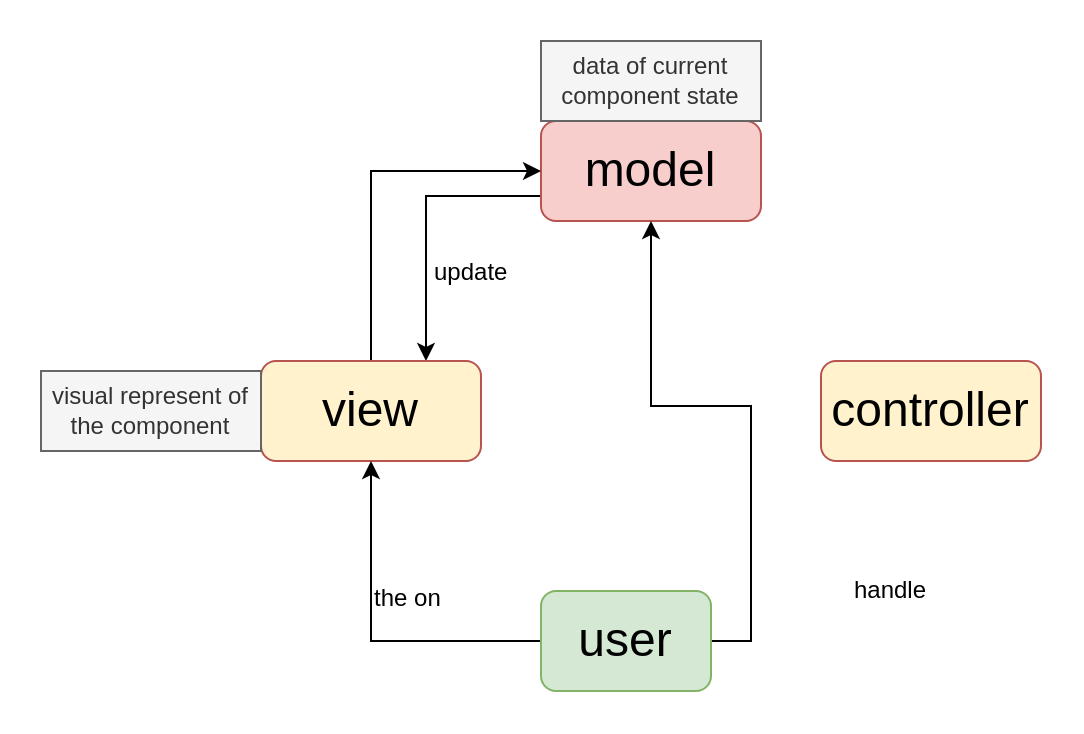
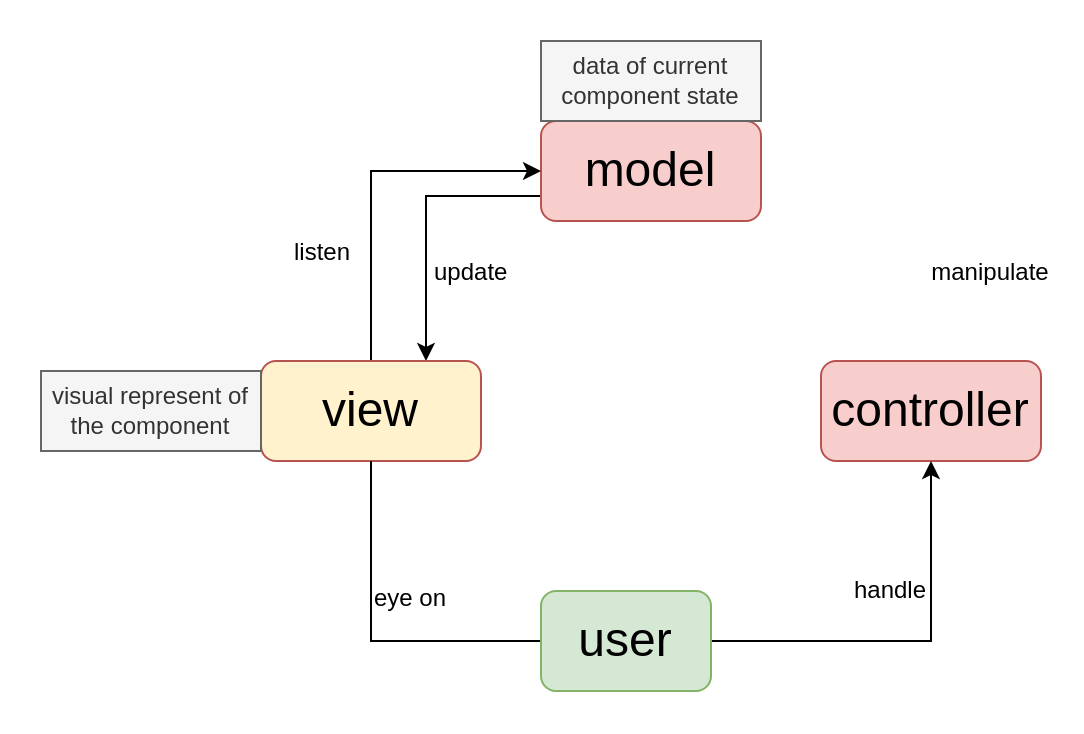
  <mxCell id="0" />
  <mxCell id="1" parent="0" />
  <mxCell id="2" style="edgeStyle=orthogonalEdgeStyle;rounded=0;orthogonalLoop=1;jettySize=auto;html=1;exitX=0;exitY=0.75;exitDx=0;exitDy=0;entryX=0.75;entryY=0;entryDx=0;entryDy=0;" parent="1" source="3" target="5" edge="1"><mxGeometry relative="1" as="geometry" /></mxCell>
  <mxCell id="3" value="&lt;font style=&quot;font-size: 24px&quot;&gt;model&lt;/font&gt;" style="rounded=1;whiteSpace=wrap;html=1;fillColor=#f8cecc;strokeColor=#b85450;" parent="1" vertex="1"><mxGeometry x="270" y="60" width="110" height="50" as="geometry" /></mxCell>
  <mxCell id="4" style="edgeStyle=orthogonalEdgeStyle;rounded=0;orthogonalLoop=1;jettySize=auto;html=1;exitX=0.5;exitY=0;exitDx=0;exitDy=0;entryX=0;entryY=0.5;entryDx=0;entryDy=0;" parent="1" source="5" target="3" edge="1"><mxGeometry relative="1" as="geometry" /></mxCell>
  <mxCell id="5" value="&lt;font style=&quot;font-size: 24px&quot;&gt;view&lt;/font&gt;" style="rounded=1;whiteSpace=wrap;html=1;fillColor=#fff2cc;strokeColor=#b85450;" parent="1" vertex="1"><mxGeometry x="130" y="180" width="110" height="50" as="geometry" /></mxCell>
- <mxCell id="6" value="&lt;font style=&quot;font-size: 24px&quot;&gt;controller&lt;/font&gt;" style="rounded=1;whiteSpace=wrap;html=1;fillColor=#fff2cc;strokeColor=#b85450;" parent="1" vertex="1"><mxGeometry x="410" y="180" width="110" height="50" as="geometry" /></mxCell>
- <mxCell id="7" style="edgeStyle=orthogonalEdgeStyle;rounded=0;orthogonalLoop=1;jettySize=auto;html=1;exitX=1;exitY=0.5;exitDx=0;exitDy=0;" parent="1" source="9" target="3" edge="1"><mxGeometry relative="1" as="geometry" /></mxCell>
- <mxCell id="8" style="edgeStyle=orthogonalEdgeStyle;rounded=0;orthogonalLoop=1;jettySize=auto;html=1;exitX=0;exitY=0.5;exitDx=0;exitDy=0;entryX=0.5;entryY=1;entryDx=0;entryDy=0;" edge="1" parent="1" source="9" target="5"><mxGeometry relative="1" as="geometry" /></mxCell>
+ <mxCell id="6" value="&lt;font style=&quot;font-size: 24px&quot;&gt;controller&lt;/font&gt;" style="rounded=1;whiteSpace=wrap;html=1;fillColor=#f8cecc;strokeColor=#b85450;" parent="1" vertex="1"><mxGeometry x="410" y="180" width="110" height="50" as="geometry" /></mxCell>
+ <mxCell id="7" style="edgeStyle=orthogonalEdgeStyle;rounded=0;orthogonalLoop=1;jettySize=auto;html=1;exitX=1;exitY=0.5;exitDx=0;exitDy=0;entryX=0.5;entryY=1;entryDx=0;entryDy=0;" parent="1" source="9" target="6" edge="1"><mxGeometry relative="1" as="geometry" /></mxCell>
+ <mxCell id="8" style="edgeStyle=orthogonalEdgeStyle;rounded=0;orthogonalLoop=1;jettySize=auto;html=1;exitX=0;exitY=0.5;exitDx=0;exitDy=0;entryX=0.5;entryY=1;entryDx=0;entryDy=0;endArrow=none;" edge="1" parent="1" source="9" target="5"><mxGeometry relative="1" as="geometry" /></mxCell>
  <mxCell id="9" value="&lt;font style=&quot;font-size: 24px&quot;&gt;user&lt;/font&gt;" style="rounded=1;whiteSpace=wrap;html=1;fillColor=#d5e8d4;strokeColor=#82b366;" parent="1" vertex="1"><mxGeometry x="270" y="295" width="85" height="50" as="geometry" /></mxCell>
  <mxCell id="10" value="data of current component state" style="rounded=0;whiteSpace=wrap;html=1;fillColor=#f5f5f5;strokeColor=#666666;fontColor=#333333;" parent="1" vertex="1"><mxGeometry x="270" y="20" width="110" height="40" as="geometry" /></mxCell>
  <mxCell id="11" value="visual represent of the component" style="rounded=0;whiteSpace=wrap;html=1;fillColor=#f5f5f5;strokeColor=#666666;fontColor=#333333;" parent="1" vertex="1"><mxGeometry x="20" y="185" width="110" height="40" as="geometry" /></mxCell>
  <mxCell id="12" value="handle" style="text;html=1;strokeColor=none;fillColor=none;align=center;verticalAlign=middle;whiteSpace=wrap;rounded=0;" parent="1" vertex="1"><mxGeometry x="425" y="285" width="40" height="20" as="geometry" /></mxCell>
+ <mxCell id="13" value="listen" style="text;html=1;resizable=0;points=[];autosize=1;align=left;verticalAlign=top;spacingTop=-4;" parent="1" vertex="1"><mxGeometry x="145" y="116" width="40" height="20" as="geometry" /></mxCell>
  <mxCell id="14" value="update" style="text;html=1;resizable=0;points=[];autosize=1;align=left;verticalAlign=top;spacingTop=-4;" parent="1" vertex="1"><mxGeometry x="215" y="126" width="50" height="20" as="geometry" /></mxCell>
- <mxCell id="16" value="the on" style="text;html=1;resizable=0;points=[];autosize=1;align=left;verticalAlign=top;spacingTop=-4;" vertex="1" parent="1"><mxGeometry x="185" y="289" width="50" height="20" as="geometry" /></mxCell>
+ <mxCell id="15" value="manipulate" style="text;html=1;strokeColor=none;fillColor=none;align=center;verticalAlign=middle;whiteSpace=wrap;rounded=0;" vertex="1" parent="1"><mxGeometry x="475" y="126" width="40" height="20" as="geometry" /></mxCell>
+ <mxCell id="16" value="eye on" style="text;html=1;resizable=0;points=[];autosize=1;align=left;verticalAlign=top;spacingTop=-4;" vertex="1" parent="1"><mxGeometry x="185" y="289" width="50" height="20" as="geometry" /></mxCell>
